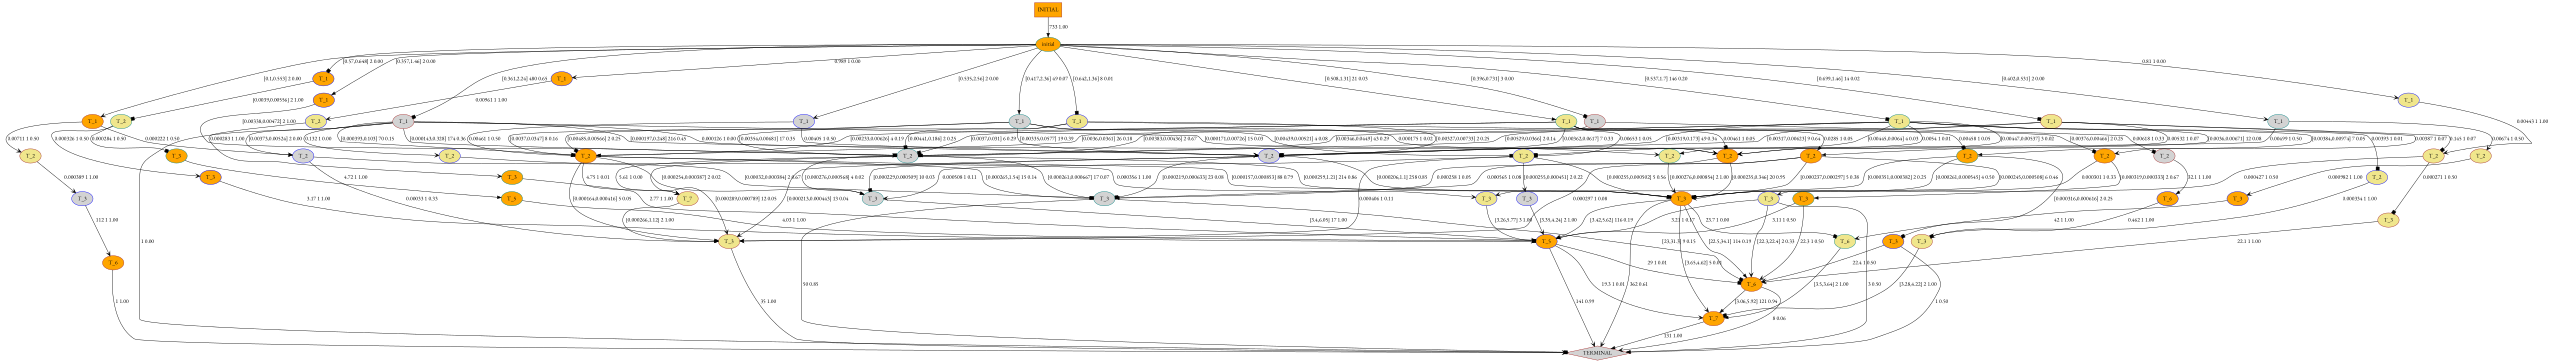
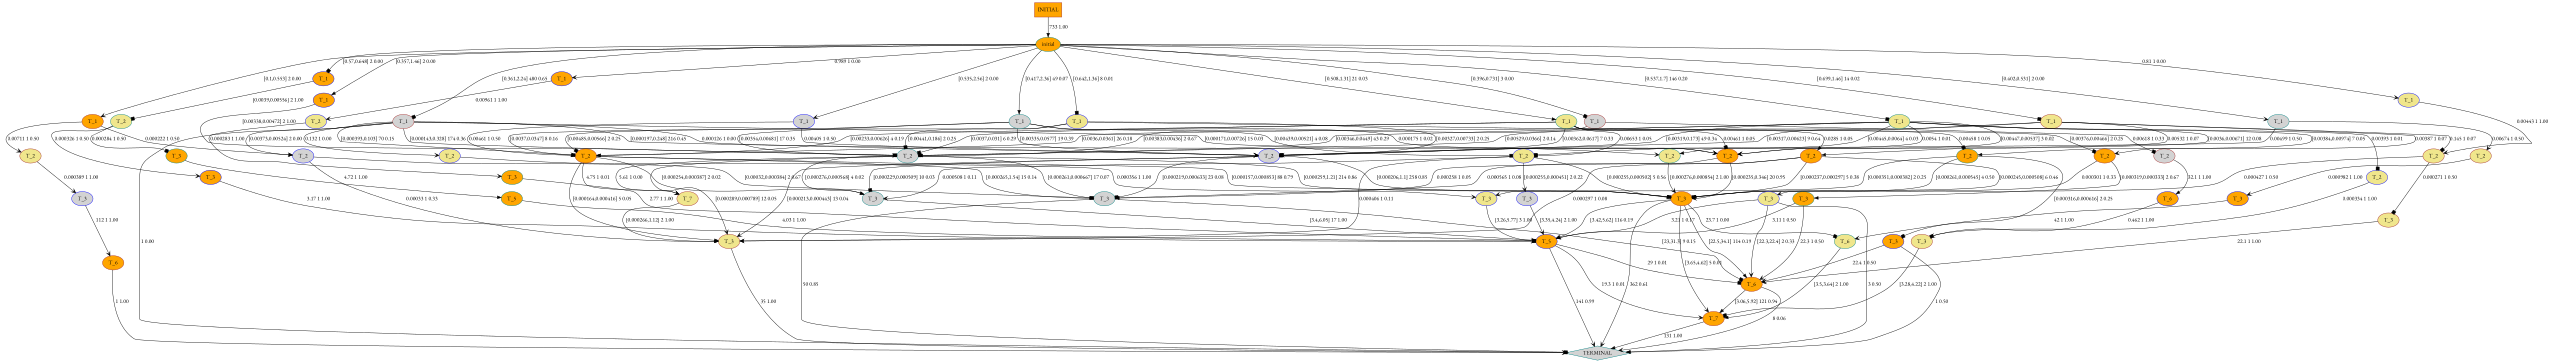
  digraph {
    fontname="EB Garamond"
    node [style=filled fillcolor=orange color=blue fontname="EB Garamond"]
    edge [arrowhead=vee fontname="EB Garamond"]
    n1 [label=T_1 fillcolor=khaki]
    n2 [label=T_2 fillcolor=khaki color=brown]
    n3 [label=T_1]
    n4 [label=T_2 fillcolor=khaki]
    n5 [label=T_1]
    n6 [label=T_2 fillcolor=lightgrey color=teal]
    n7 [label=T_1]
    n8 [label=T_2 fillcolor=khaki color=teal]
    n9 [label=T_1 fillcolor=lightgrey color=brown]
    n10 [label=T_2 fillcolor=lightgrey color=brown]
    n11 [label=T_1 color=brown]
    n12 [label=T_2 fillcolor=khaki color=brown]
    n13 [label=T_2 fillcolor=lightgrey]
    n14 [label=T_1 fillcolor=lightgrey]
    n15 [label=T_2 fillcolor=lightgrey]
    n16 [label=T_2 color=brown]
    n17 [label=T_1 fillcolor=lightgrey color=teal]
    n18 [label=T_2 fillcolor=khaki color=brown]
    n19 [label=T_1 fillcolor=khaki]
    n20 [label=T_2 color=brown]
    n21 [label=T_1 fillcolor=lightgrey color=teal]
    n22 [label=T_2 color=brown]
    n23 [label=T_2 fillcolor=khaki]
    n24 [label=T_1 fillcolor=khaki color=brown]
    n25 [label=T_1 fillcolor=khaki color=teal]
    n26 [label=T_2 color=teal]
    n27 [label=T_2 color=brown]
    n28 [label=T_1 fillcolor=lightgrey color=brown]
    n29 [label=T_2 fillcolor=khaki]
    n30 [label=T_2 fillcolor=khaki color=teal]
-   n31 [label=TERMINAL shape=diamond fillcolor=lightgrey color=brown]
+   n31 [label=TERMINAL shape=diamond fillcolor=lightgrey color=teal]
    n32 [label=T_1 fillcolor=khaki color=teal]
    n33 [label=T_2 fillcolor=khaki]
    n34 [label=T_3 color=teal]
    n35 [label=T_3 fillcolor=khaki color=brown]
    n36 [label=T_3 fillcolor=khaki]
    n37 [label=T_3 fillcolor=lightgrey]
    n38 [label=T_3]
    n39 [label=T_3 color=brown]
    n40 [label=T_6]
    n41 [label=T_3 fillcolor=lightgrey color=teal]
    n42 [label=T_3 color=teal]
    n43 [label=T_3 fillcolor=khaki color=brown]
    n44 [label=T_3 fillcolor=khaki color=brown]
    n45 [label=T_3]
    n46 [label=T_3 color=teal]
    n47 [label=T_3]
    n48 [label=T_3 fillcolor=khaki]
    n49 [label=T_3 fillcolor=lightgrey]
    n50 [label=T_3 fillcolor=lightgrey color=teal]
    n51 [label=T_7 fillcolor=khaki color=brown]
    n52 [label=T_5]
    n53 [label=T_5 color=teal]
    n54 [label=T_6 color=brown]
    n55 [label=T_6 fillcolor=khaki color=teal]
    n56 [label=T_6 color=brown]
    n57 [label=T_7 color=brown]
    n58 [label=initial color=teal]
    n59 [label=INITIAL shape=box color=brown]
    n1 -> n2 [label="0.00443 1 1.00"]
    n2 -> n39 [label="0.000427 1 0.50" arrowhead=normal]
    n2 -> n44 [label="0.000271 1 0.50" arrowhead=box]
    n3 -> n4 [label="0.00961 1 1.00"]
    n4 -> n34 [label="0.000283 1 1.00"]
    n5 -> n6 [label="[0.00338,0.00472] 2 1.00" arrowhead=normal]
    n6 -> n39 [label="[0.000259,1.21] 214 0.86" arrowhead=normal]
    n6 -> n41 [label="[0.000261,0.000667] 17 0.07" arrowhead=normal]
    n6 -> n43 [label="[0.000289,0.000789] 12 0.05"]
    n6 -> n50 [label="[0.000276,0.000568] 4 0.02" arrowhead=normal]
    n6 -> n51 [label="5.61 1 0.00"]
    n7 -> n8 [label="[0.0039,0.00556] 2 1.00" arrowhead=box]
    n8 -> n45 [label="0.000326 1 0.50"]
    n8 -> n46 [label="0.000284 1 0.50" arrowhead=box]
    n9 -> n6 [label="[0.00383,0.00436] 2 0.67" arrowhead=normal]
    n9 -> n10 [label="0.00618 1 0.33" arrowhead=box]
    n10 -> n40 [label="32.1 1 1.00" arrowhead=normal]
    n11 -> n12 [label="0.00711 1 0.50"]
    n11 -> n13 [label="0.000222 1 0.50"]
    n12 -> n37 [label="0.000389 1 1.00"]
    n13 -> n41 [label="[0.00032,0.000384] 2 0.67" arrowhead=box]
    n13 -> n43 [label="0.00033 1 0.33" arrowhead=normal]
    n14 -> n15 [label="0.00405 1 0.50"]
    n14 -> n16 [label="0.00461 1 0.50" arrowhead=normal]
    n15 -> n39 [label="[0.000206,1.1] 258 0.85" arrowhead=box]
    n15 -> n41 [label="[0.000219,0.000633] 23 0.08" arrowhead=box]
    n15 -> n43 [label="[0.000213,0.000443] 13 0.04"]
    n15 -> n50 [label="[0.000229,0.000509] 10 0.03" arrowhead=box]
    n16 -> n39 [label="[0.000157,0.000853] 88 0.79" arrowhead=normal]
    n16 -> n41 [label="[0.000265,1.54] 15 0.14" arrowhead=normal]
    n16 -> n43 [label="[0.000164,0.000416] 5 0.05" arrowhead=normal]
    n16 -> n50 [label="[0.000254,0.000387] 2 0.02" arrowhead=normal]
    n16 -> n51 [label="4.75 1 0.01"]
    n17 -> n15 [label="0.00499 1 0.50" arrowhead=box]
    n17 -> n18 [label="0.00674 1 0.50"]
    n18 -> n38 [label="0.000982 1 1.00"]
    n19 -> n6 [label="[0.00441,0.186] 2 0.25" arrowhead=box]
    n19 -> n15 [label="[0.00327,0.00733] 2 0.25" arrowhead=box]
    n19 -> n16 [label="[0.00485,0.00566] 2 0.25" arrowhead=box]
    n19 -> n20 [label="[0.00376,0.00466] 2 0.25" arrowhead=box]
    n20 -> n39 [label="0.000301 1 0.33" arrowhead=normal]
    n20 -> n42 [label="[0.000319,0.000333] 2 0.67" arrowhead=normal]
    n21 -> n6 [label="[0.00354,0.00681] 17 0.35"]
    n21 -> n15 [label="[0.00335,0.0577] 19 0.39"]
    n21 -> n16 [label="[0.0037,0.0347] 8 0.16" arrowhead=box]
    n21 -> n22 [label="0.000175 1 0.02"]
    n21 -> n23 [label="[0.00439,0.00521] 4 0.08" arrowhead=box]
    n22 -> n39 [label="[0.000235,0.346] 20 0.95"]
    n22 -> n41 [label="0.000258 1 0.05" arrowhead=normal]
    n23 -> n39 [label="[0.000255,0.000502] 5 0.56" arrowhead=normal]
    n23 -> n43 [label="0.000406 1 0.11"]
    n23 -> n49 [label="[0.000255,0.000451] 2 0.22"]
    n23 -> n50 [label="0.000508 1 0.11"]
    n24 -> n2 [label="0.145 1 0.07" arrowhead=box]
    n24 -> n6 [label="[0.00529,0.0366] 2 0.14" arrowhead=box]
    n24 -> n15 [label="[0.00317,0.00623] 9 0.64" arrowhead=normal]
    n24 -> n20 [label="0.00387 1 0.07"]
    n24 -> n22 [label="0.00532 1 0.07"]
    n25 -> n6 [label="[0.0037,0.031] 6 0.29" arrowhead=box]
    n25 -> n15 [label="[0.00362,0.0617] 7 0.33" arrowhead=box]
    n25 -> n16 [label="[0.00233,0.00626] 4 0.19" arrowhead=normal]
    n25 -> n22 [label="0.00461 1 0.05" arrowhead=box]
    n25 -> n23 [label="0.00653 1 0.05" arrowhead=box]
    n25 -> n26 [label="0.00458 1 0.05" arrowhead=box]
    n25 -> n27 [label="0.0285 1 0.05" arrowhead=normal]
    n26 -> n36 [label="[0.000351,0.000382] 2 0.25"]
    n26 -> n39 [label="[0.000261,0.000545] 4 0.50" arrowhead=box]
    n26 -> n47 [label="[0.000316,0.000616] 2 0.25" arrowhead=box]
    n27 -> n39 [label="[0.000237,0.000297] 5 0.38" arrowhead=normal]
    n27 -> n41 [label="0.000565 1 0.08" arrowhead=normal]
    n27 -> n43 [label="0.000297 1 0.08" arrowhead=normal]
    n27 -> n48 [label="[0.000245,0.000508] 6 0.46"]
    n28 -> n6 [label="[0.000143,0.328] 174 0.36" arrowhead=box]
    n28 -> n13 [label="[0.00373,0.00524] 2 0.00" arrowhead=normal]
    n28 -> n15 [label="[0.000197,0.248] 216 0.45"]
    n28 -> n16 [label="[0.000393,0.103] 70 0.15"]
    n28 -> n22 [label="[0.000171,0.00726] 15 0.03"]
    n28 -> n29 [label="0.132 1 0.00"]
    n28 -> n30 [label="0.000126 1 0.00"]
    n28 -> n31 [label=" 1 0.00" arrowhead=box]
    n29 -> n36 [label="0.000356 1 1.00"]
    n30 -> n39 [label="[0.000276,0.000854] 2 1.00"]
    n32 -> n6 [label="[0.00346,0.0449] 43 0.29" arrowhead=normal]
    n32 -> n15 [label="[0.00319,0.173] 49 0.34"]
    n32 -> n16 [label="[0.0036,0.0361] 26 0.18" arrowhead=normal]
    n32 -> n22 [label="[0.00447,0.00537] 3 0.02"]
    n32 -> n23 [label="[0.00445,0.0064] 4 0.03" arrowhead=box]
    n32 -> n26 [label="[0.00384,0.00974] 7 0.05" arrowhead=normal]
    n32 -> n27 [label="[0.0036,0.00671] 12 0.08" arrowhead=normal]
    n32 -> n30 [label="0.0054 1 0.01" arrowhead=normal]
    n32 -> n33 [label="0.00393 1 0.01" arrowhead=box]
    n33 -> n35 [label="0.000334 1 1.00" arrowhead=box]
    n34 -> n52 [label="2.77 1 1.00" arrowhead=box]
    n35 -> n57 [label="[3.28,4.22] 2 1.00" arrowhead=box]
    n36 -> n52 [label="[3.26,5.77] 3 1.00" arrowhead=box]
    n37 -> n56 [label="112 1 1.00"]
    n38 -> n55 [label="42 1 1.00"]
    n39 -> n31 [label=" 362 0.61"]
    n39 -> n52 [label="[3.42,5.62] 116 0.19"]
    n39 -> n54 [label="[22.5,34.1] 114 0.19" arrowhead=normal]
    n39 -> n55 [label="23.7 1 0.00" arrowhead=box]
    n39 -> n57 [label="[3.65,4.62] 5 0.01"]
    n40 -> n35 [label="0.462 1 1.00"]
    n41 -> n31 [label=" 50 0.85" arrowhead=normal]
    n41 -> n54 [label="[23,31.3] 9 0.15" arrowhead=box]
    n42 -> n52 [label="3.11 1 0.50"]
    n42 -> n54 [label="22.3 1 0.50"]
    n43 -> n31 [label=" 35 1.00"]
    n44 -> n54 [label="22.1 1 1.00"]
    n45 -> n52 [label="3.17 1 1.00"]
    n46 -> n53 [label="4.72 1 1.00" arrowhead=normal]
    n47 -> n31 [label=" 1 0.50" arrowhead=normal]
    n47 -> n54 [label="22.4 1 0.50"]
    n48 -> n31 [label=" 3 0.50" arrowhead=normal]
    n48 -> n52 [label="3.21 1 0.17" arrowhead=normal]
    n48 -> n54 [label="[22.3,22.4] 2 0.33"]
    n49 -> n52 [label="[3.35,4.24] 2 1.00"]
    n50 -> n52 [label="[3.4,6.05] 17 1.00"]
    n51 -> n43 [label="[0.000266,1.12] 2 1.00" arrowhead=normal]
    n52 -> n31 [label=" 141 0.99"]
    n52 -> n54 [label="29 1 0.01" arrowhead=box]
    n52 -> n57 [label="19.3 1 0.01"]
    n53 -> n52 [label="4.03 1 1.00"]
    n54 -> n31 [label=" 8 0.06"]
    n54 -> n57 [label="[3.06,5.92] 121 0.94" arrowhead=normal]
    n55 -> n57 [label="[3.5,3.64] 2 1.00" arrowhead=normal]
    n56 -> n31 [label=" 1 1.00"]
    n57 -> n31 [label=" 131 1.00" arrowhead=normal]
    n58 -> n1 [label="0.81 1 0.00"]
    n58 -> n3 [label="0.989 1 0.00"]
    n58 -> n5 [label="[0.357,1.46] 2 0.00" arrowhead=normal]
    n58 -> n7 [label="[0.57,0.648] 2 0.00" arrowhead=box]
    n58 -> n9 [label="[0.396,0.731] 3 0.00" arrowhead=box]
    n58 -> n11 [label="[0.1,0.553] 2 0.00"]
    n58 -> n14 [label="[0.535,2.56] 2 0.00"]
    n58 -> n17 [label="[0.402,0.531] 2 0.00"]
    n58 -> n19 [label="[0.642,1.36] 8 0.01" arrowhead=box]
    n58 -> n21 [label="[0.417,2.36] 49 0.07" arrowhead=normal]
    n58 -> n24 [label="[0.699,1.46] 14 0.02" arrowhead=box]
    n58 -> n25 [label="[0.508,1.31] 21 0.03" arrowhead=normal]
    n58 -> n28 [label="[0.361,2.24] 480 0.65" arrowhead=box]
    n58 -> n32 [label="[0.537,1.7] 146 0.20" arrowhead=box]
    n59 -> n58 [label=" 733 1.00" arrowhead=normal]
  }
